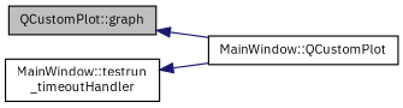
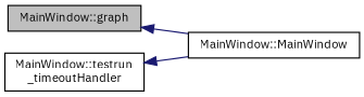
  digraph {
    fontname="IBM Plex Sans"
    rankdir=LR
    node [color=black fillcolor=white fontname="IBM Plex Sans" fontsize=10 shape=record style=filled]
    edge [color=midnightblue dir=back fontname="IBM Plex Sans" fontsize=10 labelfontname=Helvetica labelfontsize=10 style=solid]
-   n1 [fillcolor=grey75 fontcolor=black height=0.2 label="QCustomPlot::graph" width=0.4]
-   n2 [height=0.2 label="MainWindow::QCustomPlot" width=0.4]
+   n1 [fillcolor=grey75 fontcolor=black height=0.2 label="MainWindow::graph" width=0.4]
+   n2 [height=0.2 label="MainWindow::MainWindow" width=0.4]
    n3 [height=0.2 label="MainWindow::testrun\l_timeoutHandler" width=0.4]
    n1 -> n2
    n3 -> n2
  }
